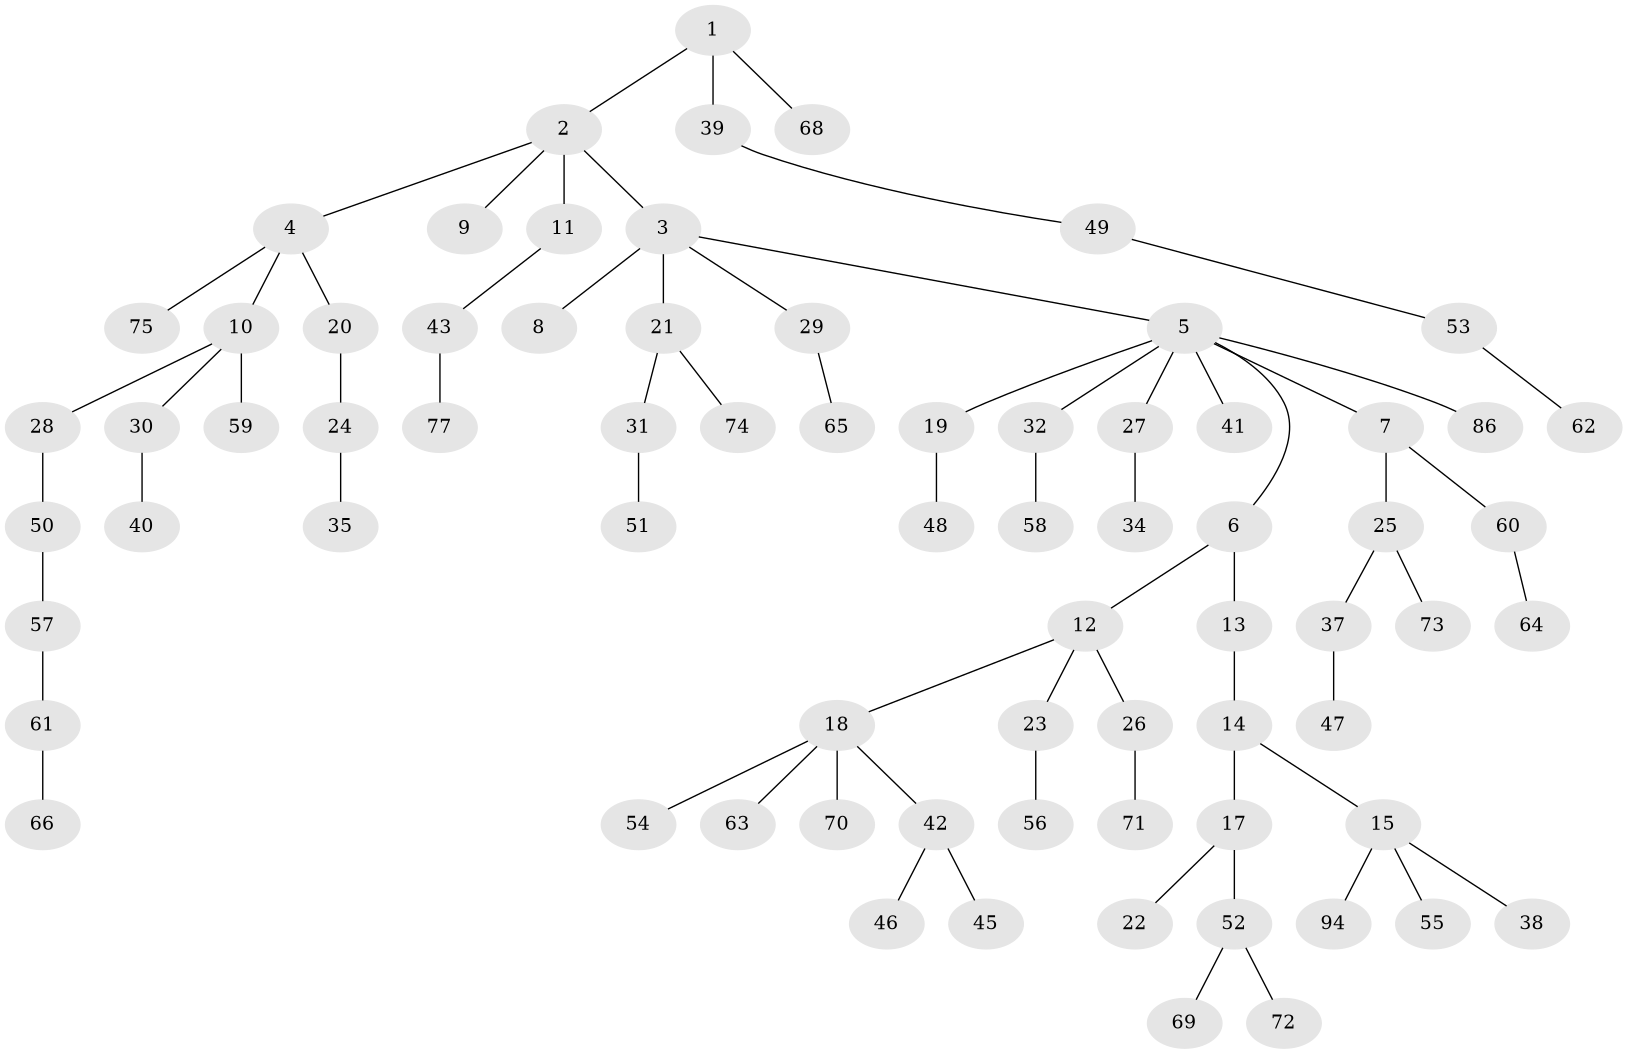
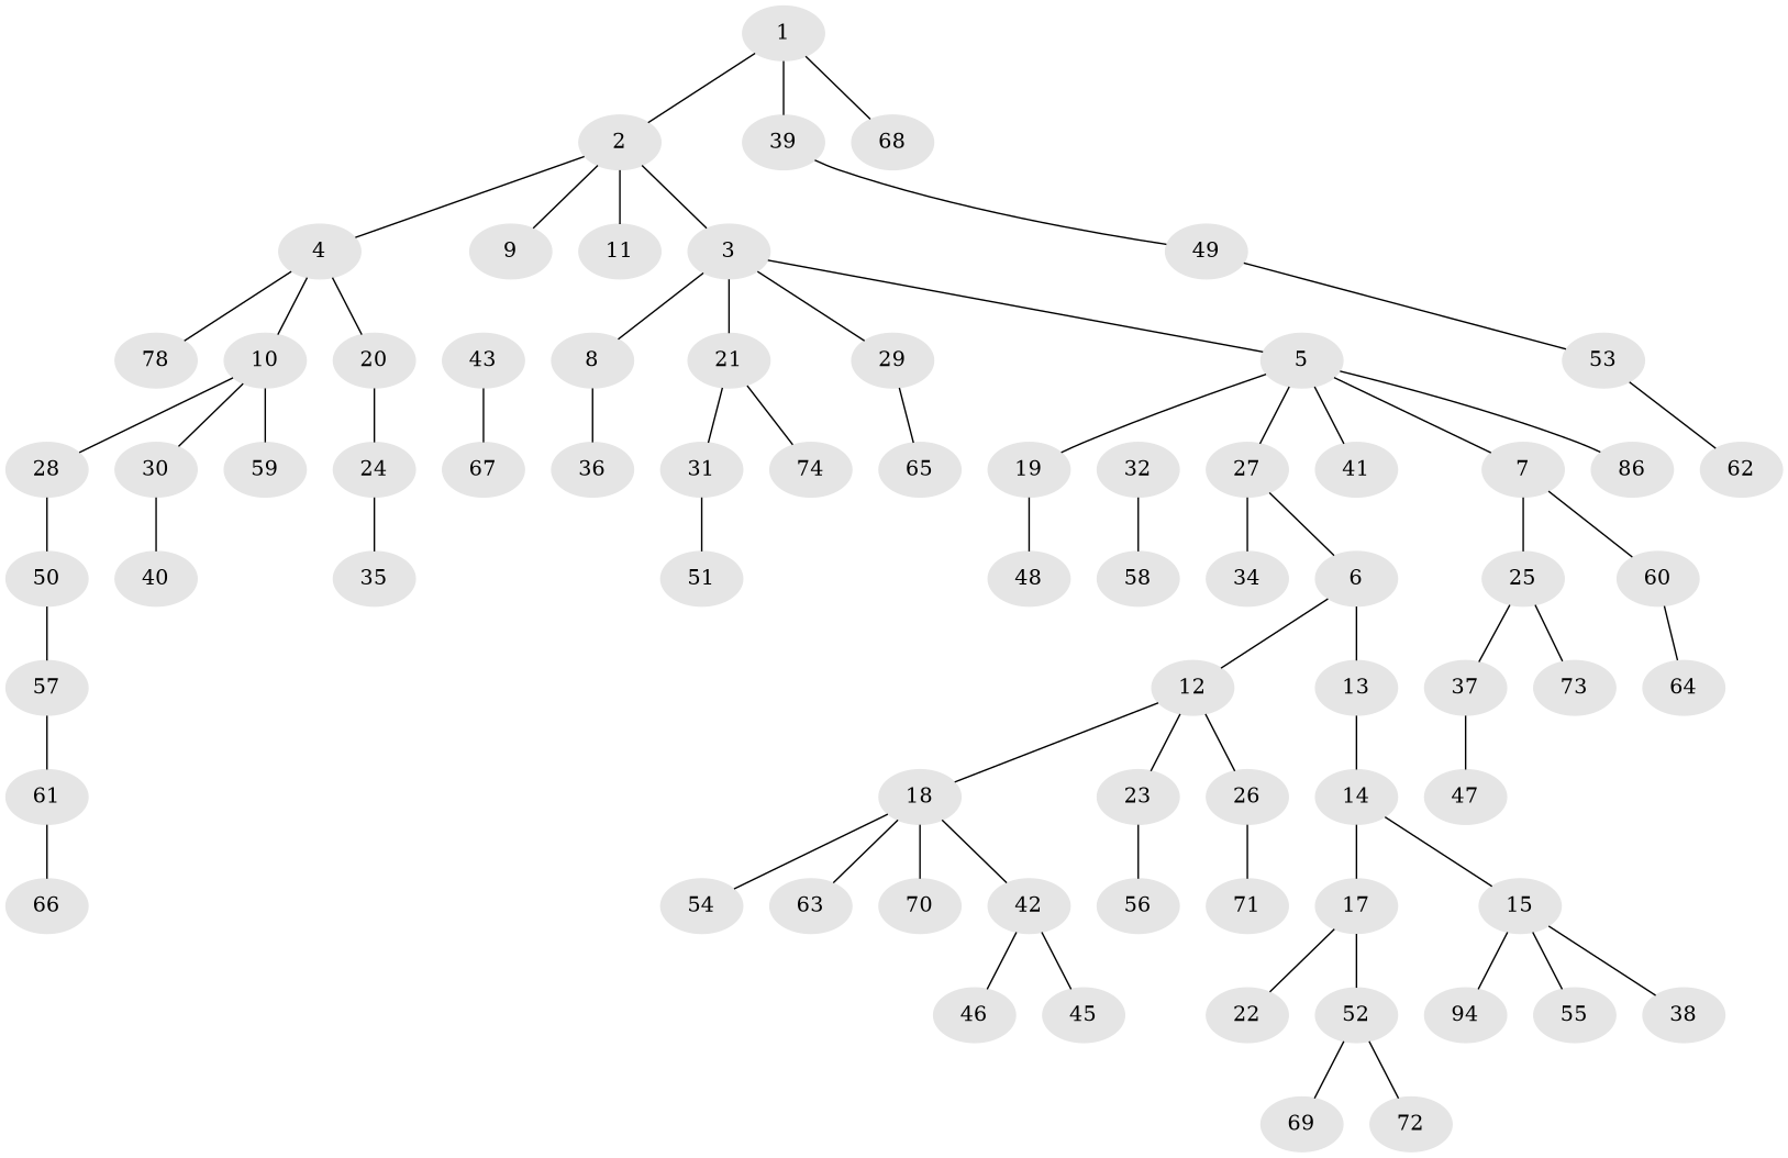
  graph {
    node [color=gray90 style=filled]
    1
    2
    39
    68
    3
    4
    9
    11
    49
    5
    8
    21
    29
    10
    20
-   75
+   75 [label=78]
    43
    6
    7
    n20 [label=86]
    19
    27
    32
    41
+   36
    31
    74
    65
    28
    30
    59
    24
    12
    13
    25
    60
    48
    34
    58
    18
    23
    26
    14
    37
    73
    64
    50
    40
-   67 [label=77]
+   67
    42
    54
    63
    70
    56
    71
    15
    17
    38
    n59 [label=94]
    55
    22
    52
    69
    72
    45
    46
    35
    51
    47
    57
    53
    62
    61
    66
    1 -- 2
    1 -- 39
    1 -- 68
    2 -- 3
    2 -- 4
    2 -- 9
    2 -- 11
    39 -- 49
    3 -- 5
    3 -- 8
    3 -- 21
    3 -- 29
    4 -- 10
    4 -- 20
    4 -- 75
-   11 -- 43
    49 -- 53
-   5 -- 6
+   27 -- 6
    5 -- 7
    5 -- n20
    5 -- 19
    5 -- 27
-   5 -- 32
    5 -- 41
+   8 -- 36
    21 -- 31
    21 -- 74
    29 -- 65
    10 -- 28
    10 -- 30
    10 -- 59
    20 -- 24
    43 -- 67
    6 -- 12
    6 -- 13
    7 -- 25
    7 -- 60
    19 -- 48
    27 -- 34
    32 -- 58
    31 -- 51
    28 -- 50
    30 -- 40
    24 -- 35
    12 -- 18
    12 -- 23
    12 -- 26
    13 -- 14
    25 -- 37
    25 -- 73
    60 -- 64
    18 -- 42
    18 -- 54
    18 -- 63
    18 -- 70
    23 -- 56
    26 -- 71
    14 -- 15
    14 -- 17
    37 -- 47
    50 -- 57
    42 -- 45
    42 -- 46
    15 -- 38
    15 -- n59
    15 -- 55
    17 -- 22
    17 -- 52
    52 -- 69
    52 -- 72
    57 -- 61
    53 -- 62
    61 -- 66
  }
